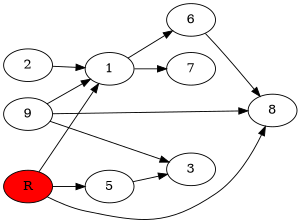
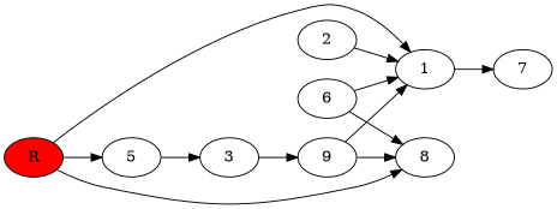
  digraph {
    rankdir=LR
    1
    6
    7
    2
    8
    5
    3
    n8 [label=9]
    R [fillcolor="#ff0000" style=filled]
-   1 -> 6
+   6 -> 1
    1 -> 7
    6 -> 8
    2 -> 1
    5 -> 3
    n8 -> 1
    n8 -> 8
-   n8 -> 3
+   3 -> n8
    R -> 1
    R -> 8
    R -> 5
  }
